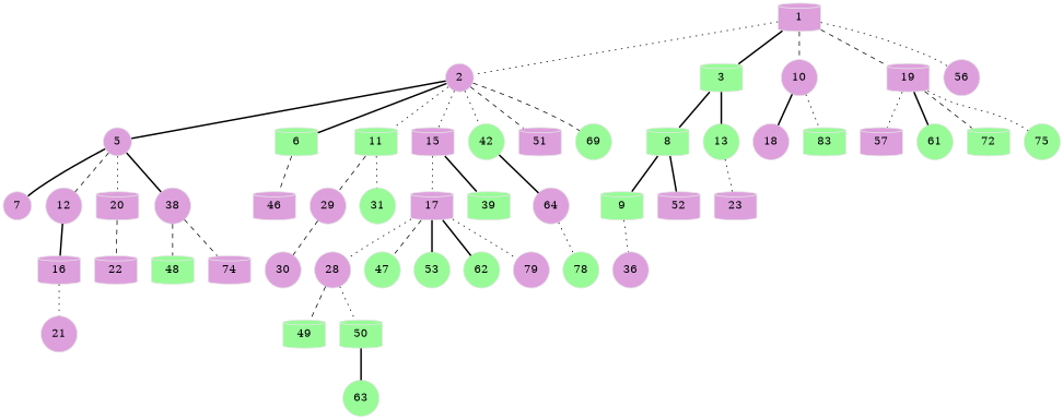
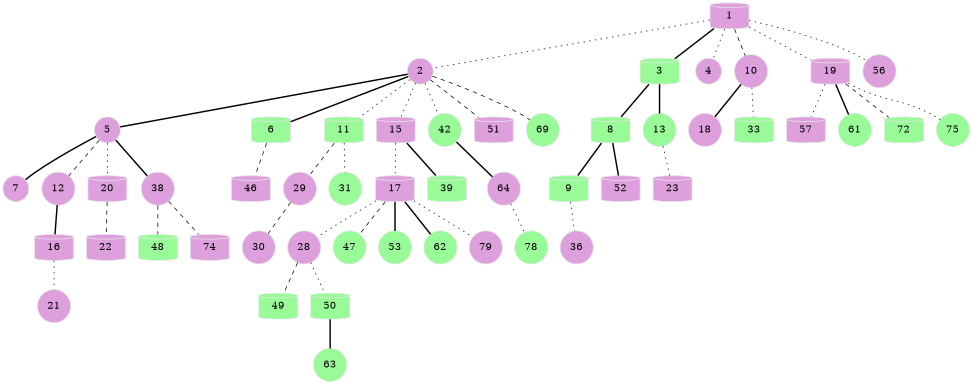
  graph {
    node [color=gray90 fillcolor=plum shape=circle style=filled]
    edge [style=dotted]
    1 [shape=cylinder super="+14"]
    2 [super="+40"]
    3 [fillcolor=palegreen shape=cylinder super="+43"]
+   4
    10 [super="+71"]
    19 [shape=cylinder super="+34"]
    56
    5 [super="+76"]
    6 [fillcolor=palegreen shape=cylinder super="+60"]
    11 [fillcolor=palegreen shape=cylinder super="+26"]
    15 [shape=cylinder super="+41"]
    42 [fillcolor=palegreen]
    51 [shape=cylinder]
    69 [fillcolor=palegreen]
    8 [fillcolor=palegreen shape=cylinder super="+27"]
    13 [fillcolor=palegreen super="+25"]
    18
-   33 [fillcolor=palegreen shape=cylinder super="+44" label=83]
+   33 [fillcolor=palegreen shape=cylinder super="+44"]
    57 [shape=cylinder]
    61 [fillcolor=palegreen]
    72 [fillcolor=palegreen shape=cylinder]
    75 [fillcolor=palegreen]
    7
    12 [super="+77"]
    20 [shape=cylinder]
    38 [super="+58"]
    46 [shape=cylinder super="+65"]
    29 [super="+55"]
    31 [fillcolor=palegreen]
    17 [shape=cylinder super="+45"]
    39 [fillcolor=palegreen shape=cylinder]
    64 [super="+70"]
    9 [fillcolor=palegreen shape=cylinder super="+54"]
    52 [shape=cylinder super="+67"]
    23 [shape=cylinder super="+37"]
    16 [shape=cylinder super="+35"]
    22 [shape=cylinder super="+24"]
    48 [fillcolor=palegreen shape=cylinder super="+68"]
    74 [shape=cylinder]
    36 [super="+59"]
    30
    21
    28 [super="+32"]
    47 [fillcolor=palegreen]
    53 [fillcolor=palegreen]
    62 [fillcolor=palegreen]
    79
    49 [fillcolor=palegreen shape=cylinder super="+66"]
    50 [fillcolor=palegreen shape=cylinder]
    63 [fillcolor=palegreen super="+73"]
    78 [fillcolor=palegreen]
    1 -- 2
    1 -- 3 [style=bold]
+   1 -- 4
    1 -- 10 [style=dashed]
-   1 -- 19 [style=dashed]
+   1 -- 19
    1 -- 56
    2 -- 5 [style=bold]
    2 -- 6 [style=bold]
    2 -- 11
    2 -- 15
    2 -- 42
    2 -- 51 [style=dashed]
    2 -- 69 [style=dashed]
    3 -- 8 [style=bold]
    3 -- 13 [style=bold]
    10 -- 18 [style=bold]
    10 -- 33
    19 -- 57
    19 -- 61 [style=bold]
    19 -- 72 [style=dashed]
    19 -- 75
    5 -- 7 [style=bold]
    5 -- 12 [style=dashed]
    5 -- 20
    5 -- 38 [style=bold]
    6 -- 46 [style=dashed]
    11 -- 29 [style=dashed]
    11 -- 31
    15 -- 17
    15 -- 39 [style=bold]
    42 -- 64 [style=bold]
    8 -- 9 [style=bold]
    8 -- 52 [style=bold]
    13 -- 23
    12 -- 16 [style=bold]
    20 -- 22 [style=dashed]
    38 -- 48 [style=dashed]
    38 -- 74 [style=dashed]
    29 -- 30 [style=dashed]
    17 -- 28
    17 -- 47 [style=dashed]
    17 -- 53 [style=bold]
    17 -- 62 [style=bold]
    17 -- 79
    64 -- 78
    9 -- 36
    16 -- 21
    28 -- 49 [style=dashed]
    28 -- 50
    50 -- 63 [style=bold]
  }
